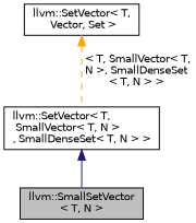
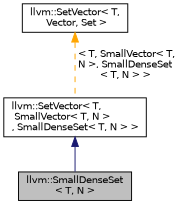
  digraph {
    node [color=black fontname=Helvetica fontsize=10 shape=box]
    edge [dir=back fontname=Helvetica fontsize=10 labelfontname=Helvetica labelfontsize=10]
-   n1 [fillcolor=grey75 fontcolor=black height=0.2 label="llvm::SmallSetVector\l\< T, N \>" style=filled width=0.4]
+   n1 [fillcolor=grey75 fontcolor=black height=0.2 label="llvm::SmallDenseSet\l\< T, N \>" style=filled width=0.4]
    n2 [height=0.2 label="llvm::SetVector\< T,\l SmallVector\< T, N \>\l, SmallDenseSet\< T, N \> \>" width=0.4]
    n3 [height=0.2 label="llvm::SetVector\< T,\l Vector, Set \>" width=0.4]
    n2 -> n1 [color=midnightblue style=solid]
    n3 -> n2 [color=orange label=" \< T, SmallVector\< T,\l N \>, SmallDenseSet\l\< T, N \> \>" style=dashed]
  }
